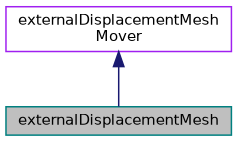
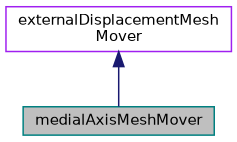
  digraph {
    node [fontname=Helvetica fontsize=10 shape=record]
-   n1 [color=teal fillcolor=grey75 fontcolor=black height=0.2 label=externalDisplacementMesh style=filled width=0.4]
+   n1 [color=teal fillcolor=grey75 fontcolor=black height=0.2 label=medialAxisMeshMover style=filled width=0.4]
    n2 [color=purple height=0.2 label="externalDisplacementMesh\lMover" width=0.4]
    n2 -> n1 [color=midnightblue dir=back fontname=Helvetica fontsize=10 labelfontname=Helvetica labelfontsize=10 style=solid]
  }
